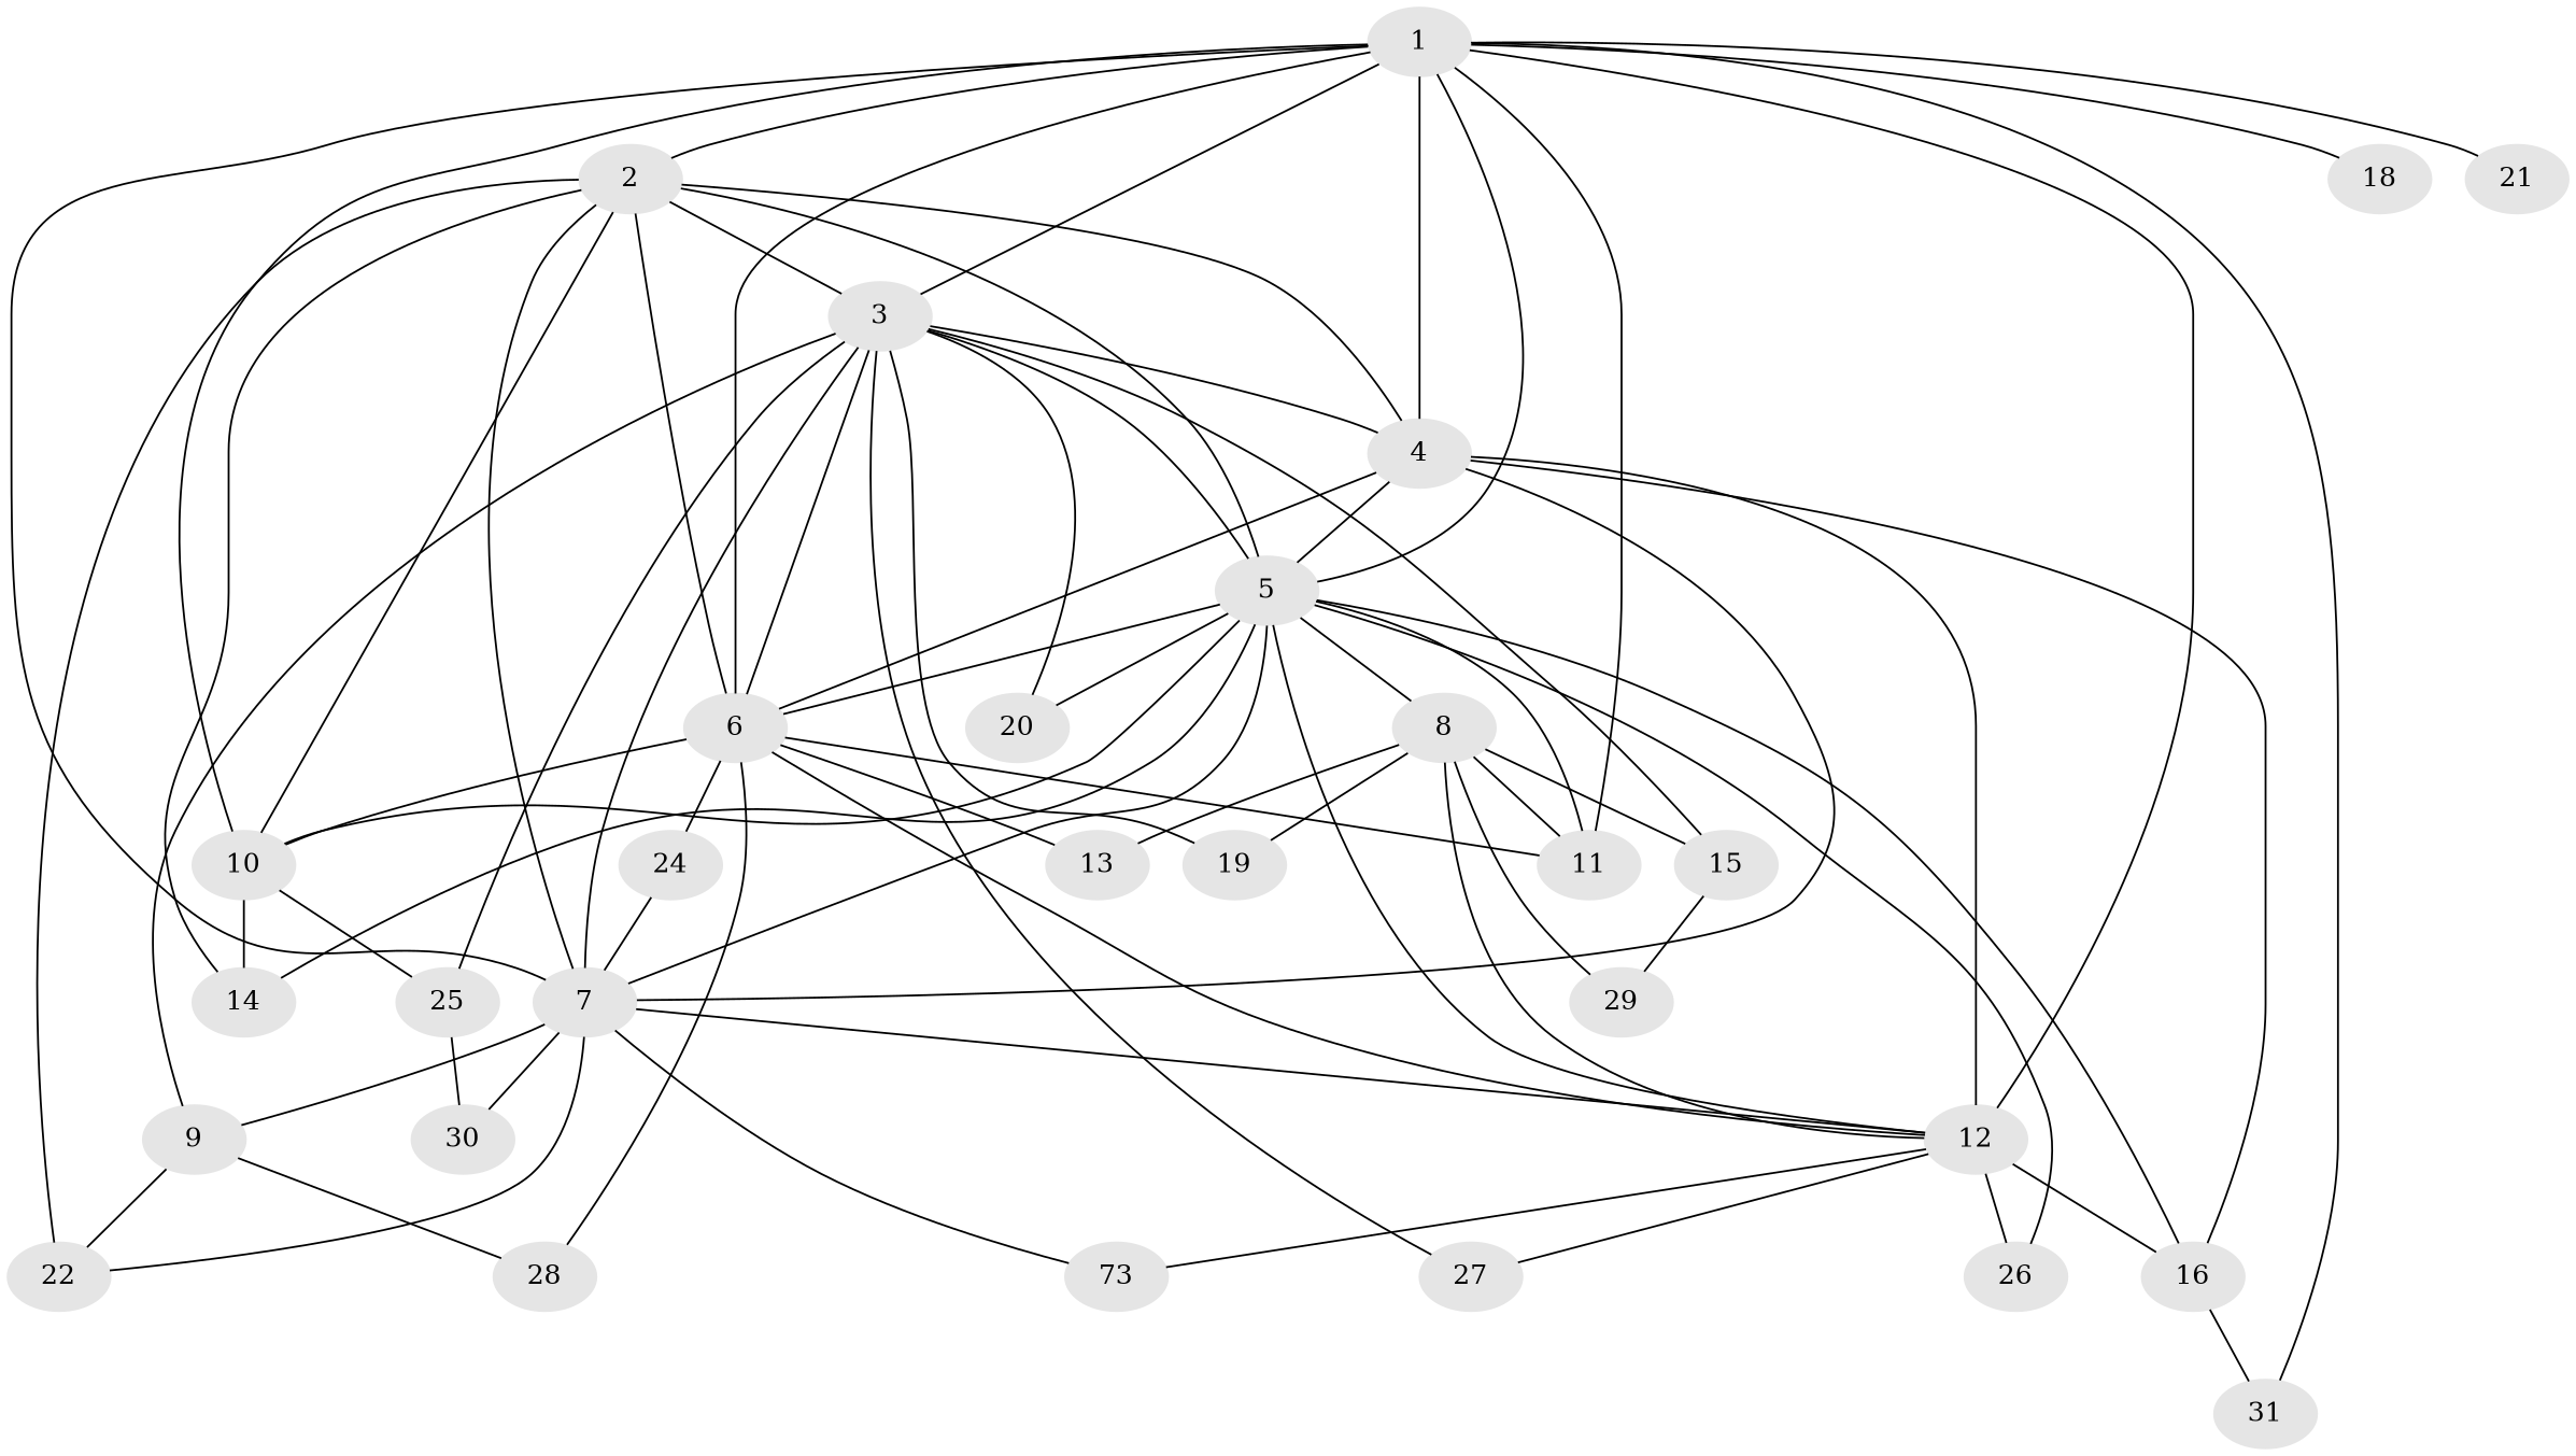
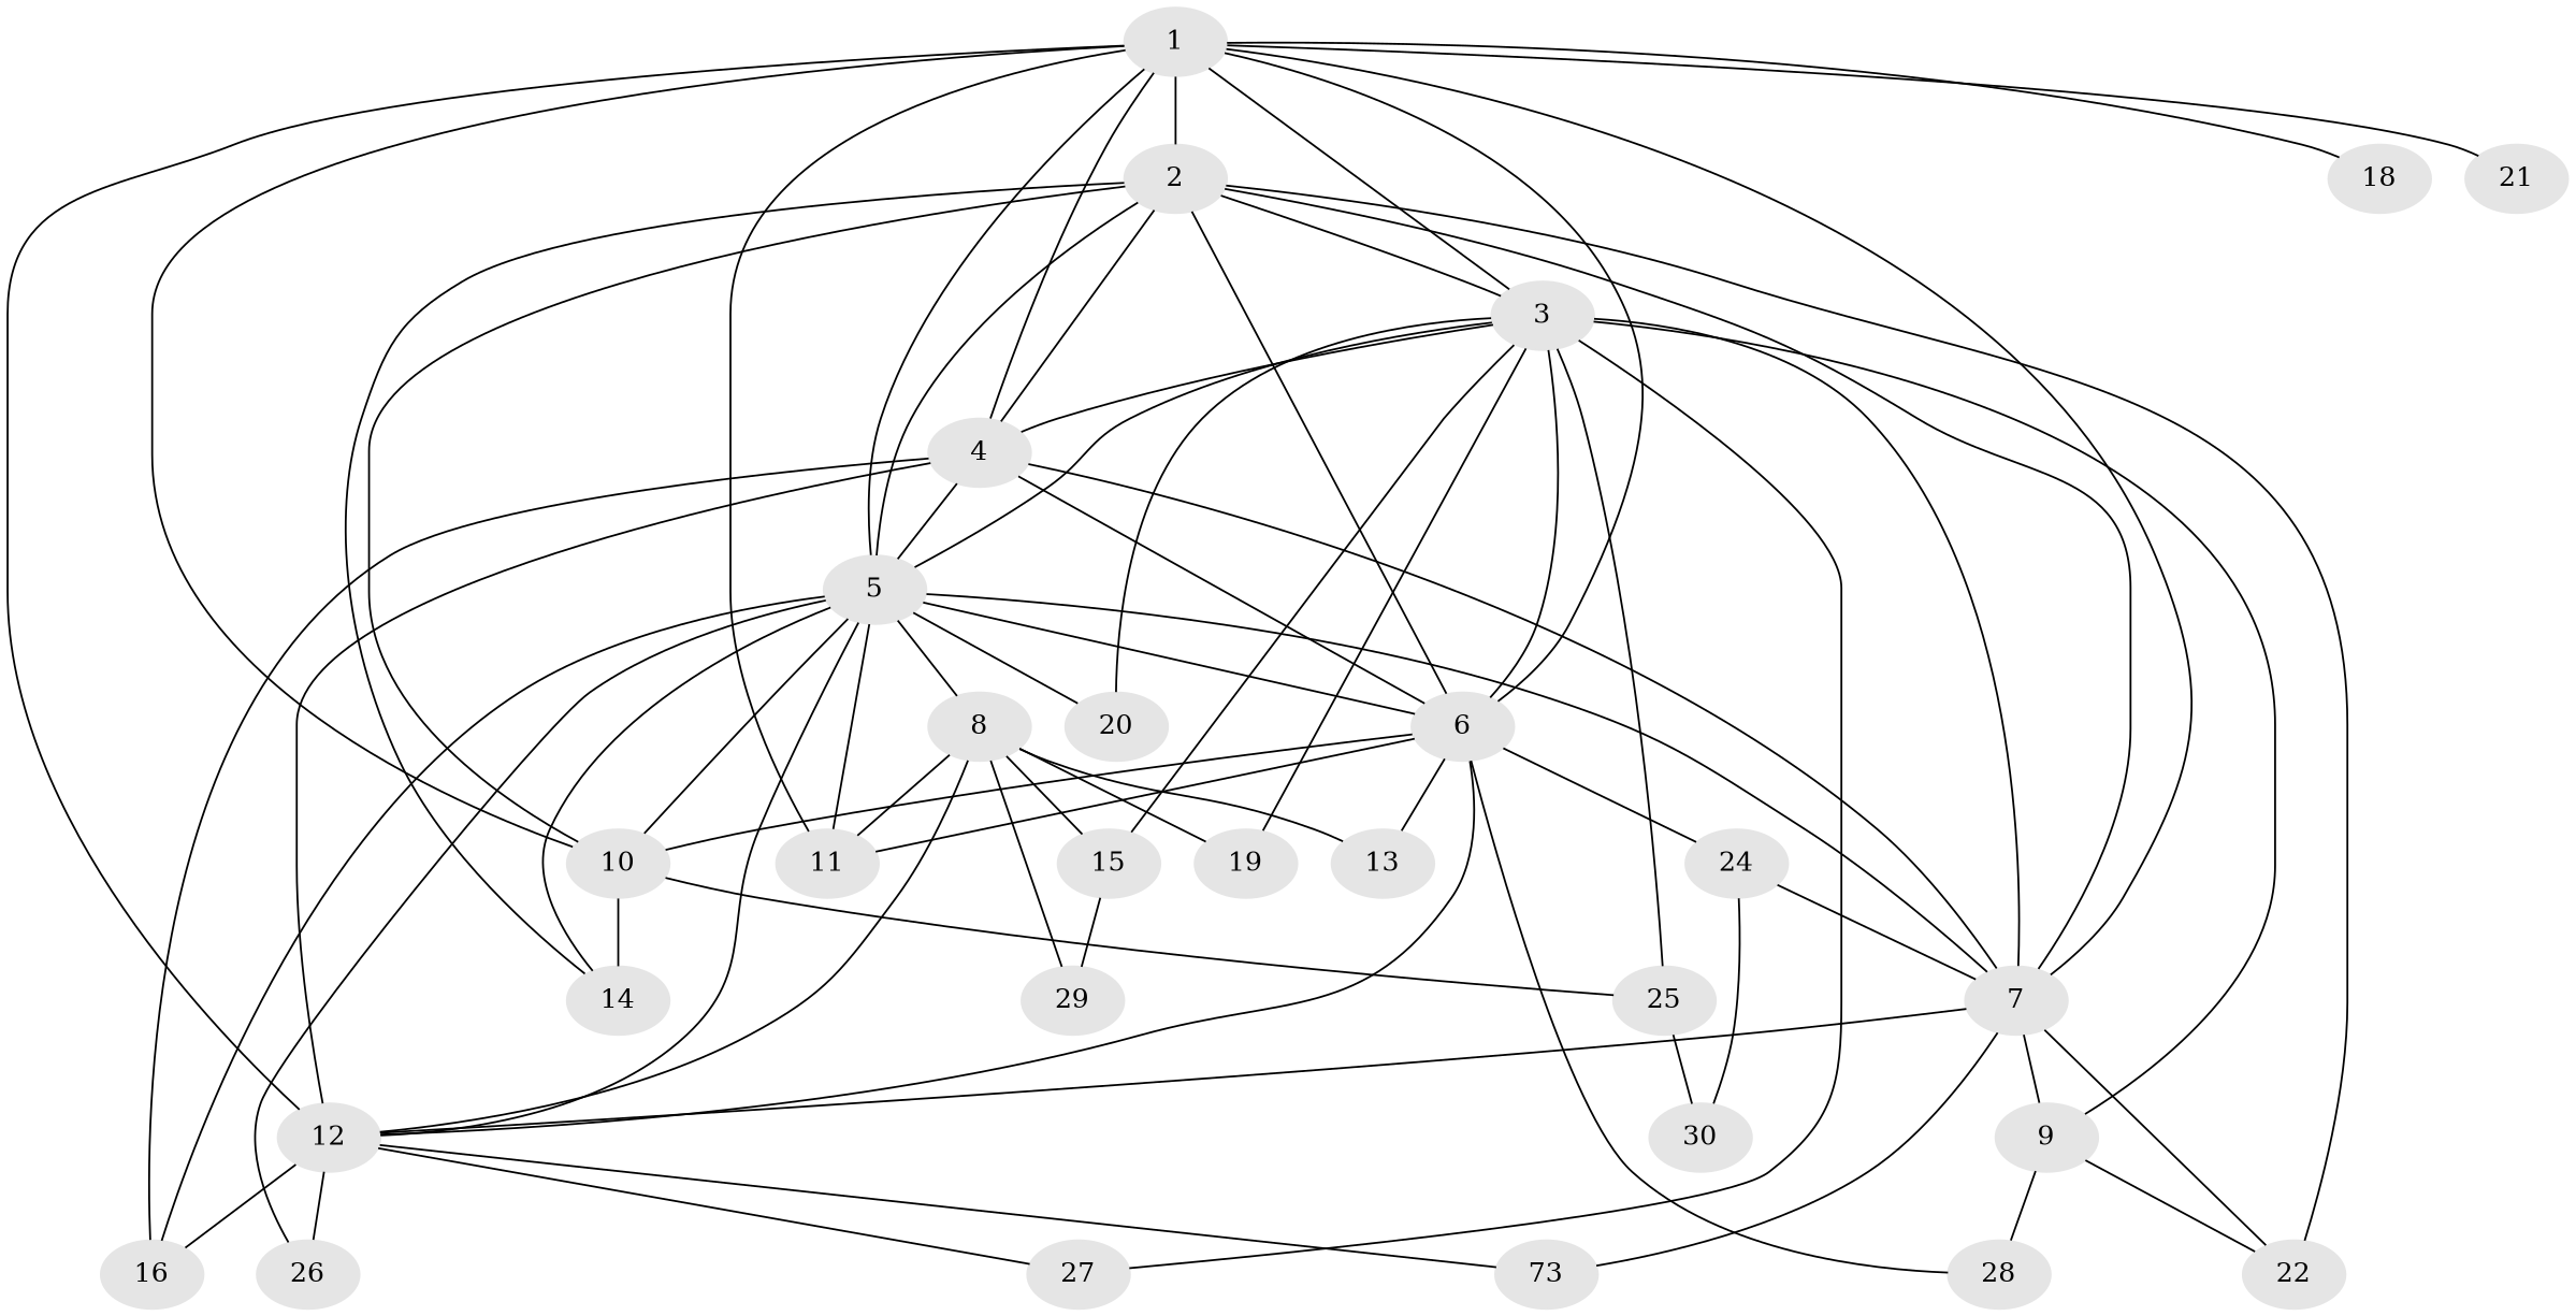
  graph {
    node [color=gray90 style=filled]
    edge [weight=1.0]
    1
    2
    3
    4
    5
    6
    7
    10
    11
    12
    18
    21
-   31
    14
    22
    9
    15
    19
    20
    25
    27
    16
    8
    26
    13
    24
    28
    n28 [label=73]
    30
    29
    1 -- 2 [weight=4.0]
    1 -- 3 [weight=2.0]
    1 -- 4 [weight=3.0]
    1 -- 5 [weight=4.0]
    1 -- 6 [weight=2.0]
    1 -- 7 [weight=2.0]
    1 -- 10
    1 -- 11
    1 -- 12
    1 -- 18
    1 -- 21 [weight=2.0]
-   1 -- 31
    2 -- 3 [weight=3.0]
    2 -- 4 [weight=2.0]
    2 -- 5 [weight=4.0]
    2 -- 6 [weight=2.0]
    2 -- 7 [weight=2.0]
    2 -- 10
    2 -- 14
    2 -- 22 [weight=2.0]
    3 -- 4
    3 -- 5 [weight=2.0]
    3 -- 6
    3 -- 7 [weight=2.0]
    3 -- 9
    3 -- 15
    3 -- 19
    3 -- 20
    3 -- 25
    3 -- 27
    4 -- 5 [weight=2.0]
    4 -- 6
    4 -- 7
    4 -- 12 [weight=9.0]
    4 -- 16
    5 -- 6 [weight=3.0]
    5 -- 7 [weight=2.0]
    5 -- 10
    5 -- 11
    5 -- 12
    5 -- 14 [weight=2.0]
    5 -- 20
    5 -- 16 [weight=4.0]
    5 -- 8
    5 -- 26
    6 -- 10
    6 -- 11
    6 -- 12
    6 -- 13
    6 -- 24
    6 -- 28
    7 -- 12 [weight=3.0]
    7 -- 22
    7 -- 9
    7 -- n28
-   7 -- 30
+   24 -- 30
    10 -- 14 [weight=4.0]
    10 -- 25
    12 -- 27
    12 -- 16
    12 -- 26
    12 -- n28
    9 -- 22
    9 -- 28
    15 -- 29
    25 -- 30
-   16 -- 31
    8 -- 11
    8 -- 12 [weight=2.0]
    8 -- 15
    8 -- 19
    8 -- 13
    8 -- 29
    24 -- 7
  }
